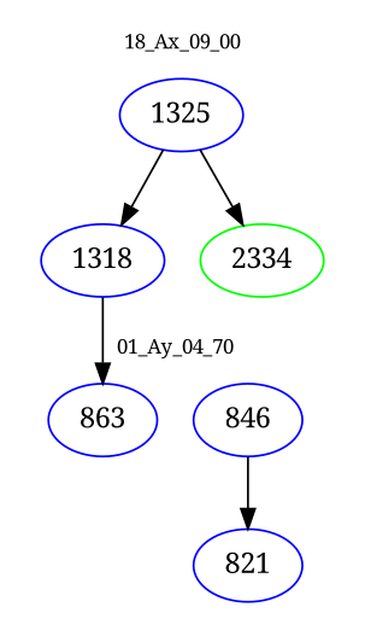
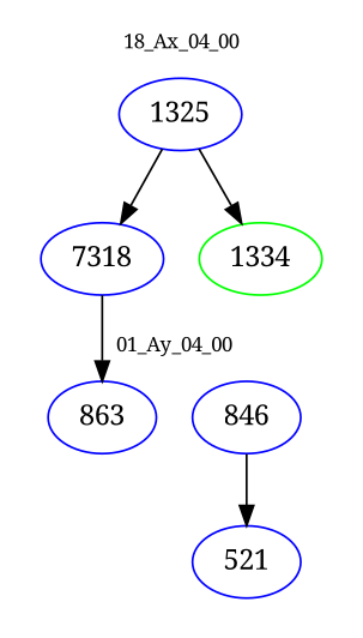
  digraph {
    fontname="Noto Serif"
    node [color=blue fontname="Noto Serif"]
    edge [color=black fontname="Noto Serif"]
    n1 [label=846]
-   n2 [label=821]
+   n2 [label=521]
    n3 [label=863]
    n4 [label=1325]
-   n5 [label=1318]
-   n6 [color=green label=2334]
+   n5 [label=7318]
+   n6 [color=green label=1334]
    subgraph cluster_1 {
      color=white
      fontsize=10
-     label="01_Ay_04_70"
+     label="01_Ay_04_00"
      n1
      n2
      n3
    }
    subgraph cluster_2 {
      color=white
      fontsize=10
-     label="18_Ax_09_00"
+     label="18_Ax_04_00"
      n4
      n5
      n6
    }
    n1 -> n2
    n4 -> n5
    n4 -> n6
    n5 -> n3
  }
